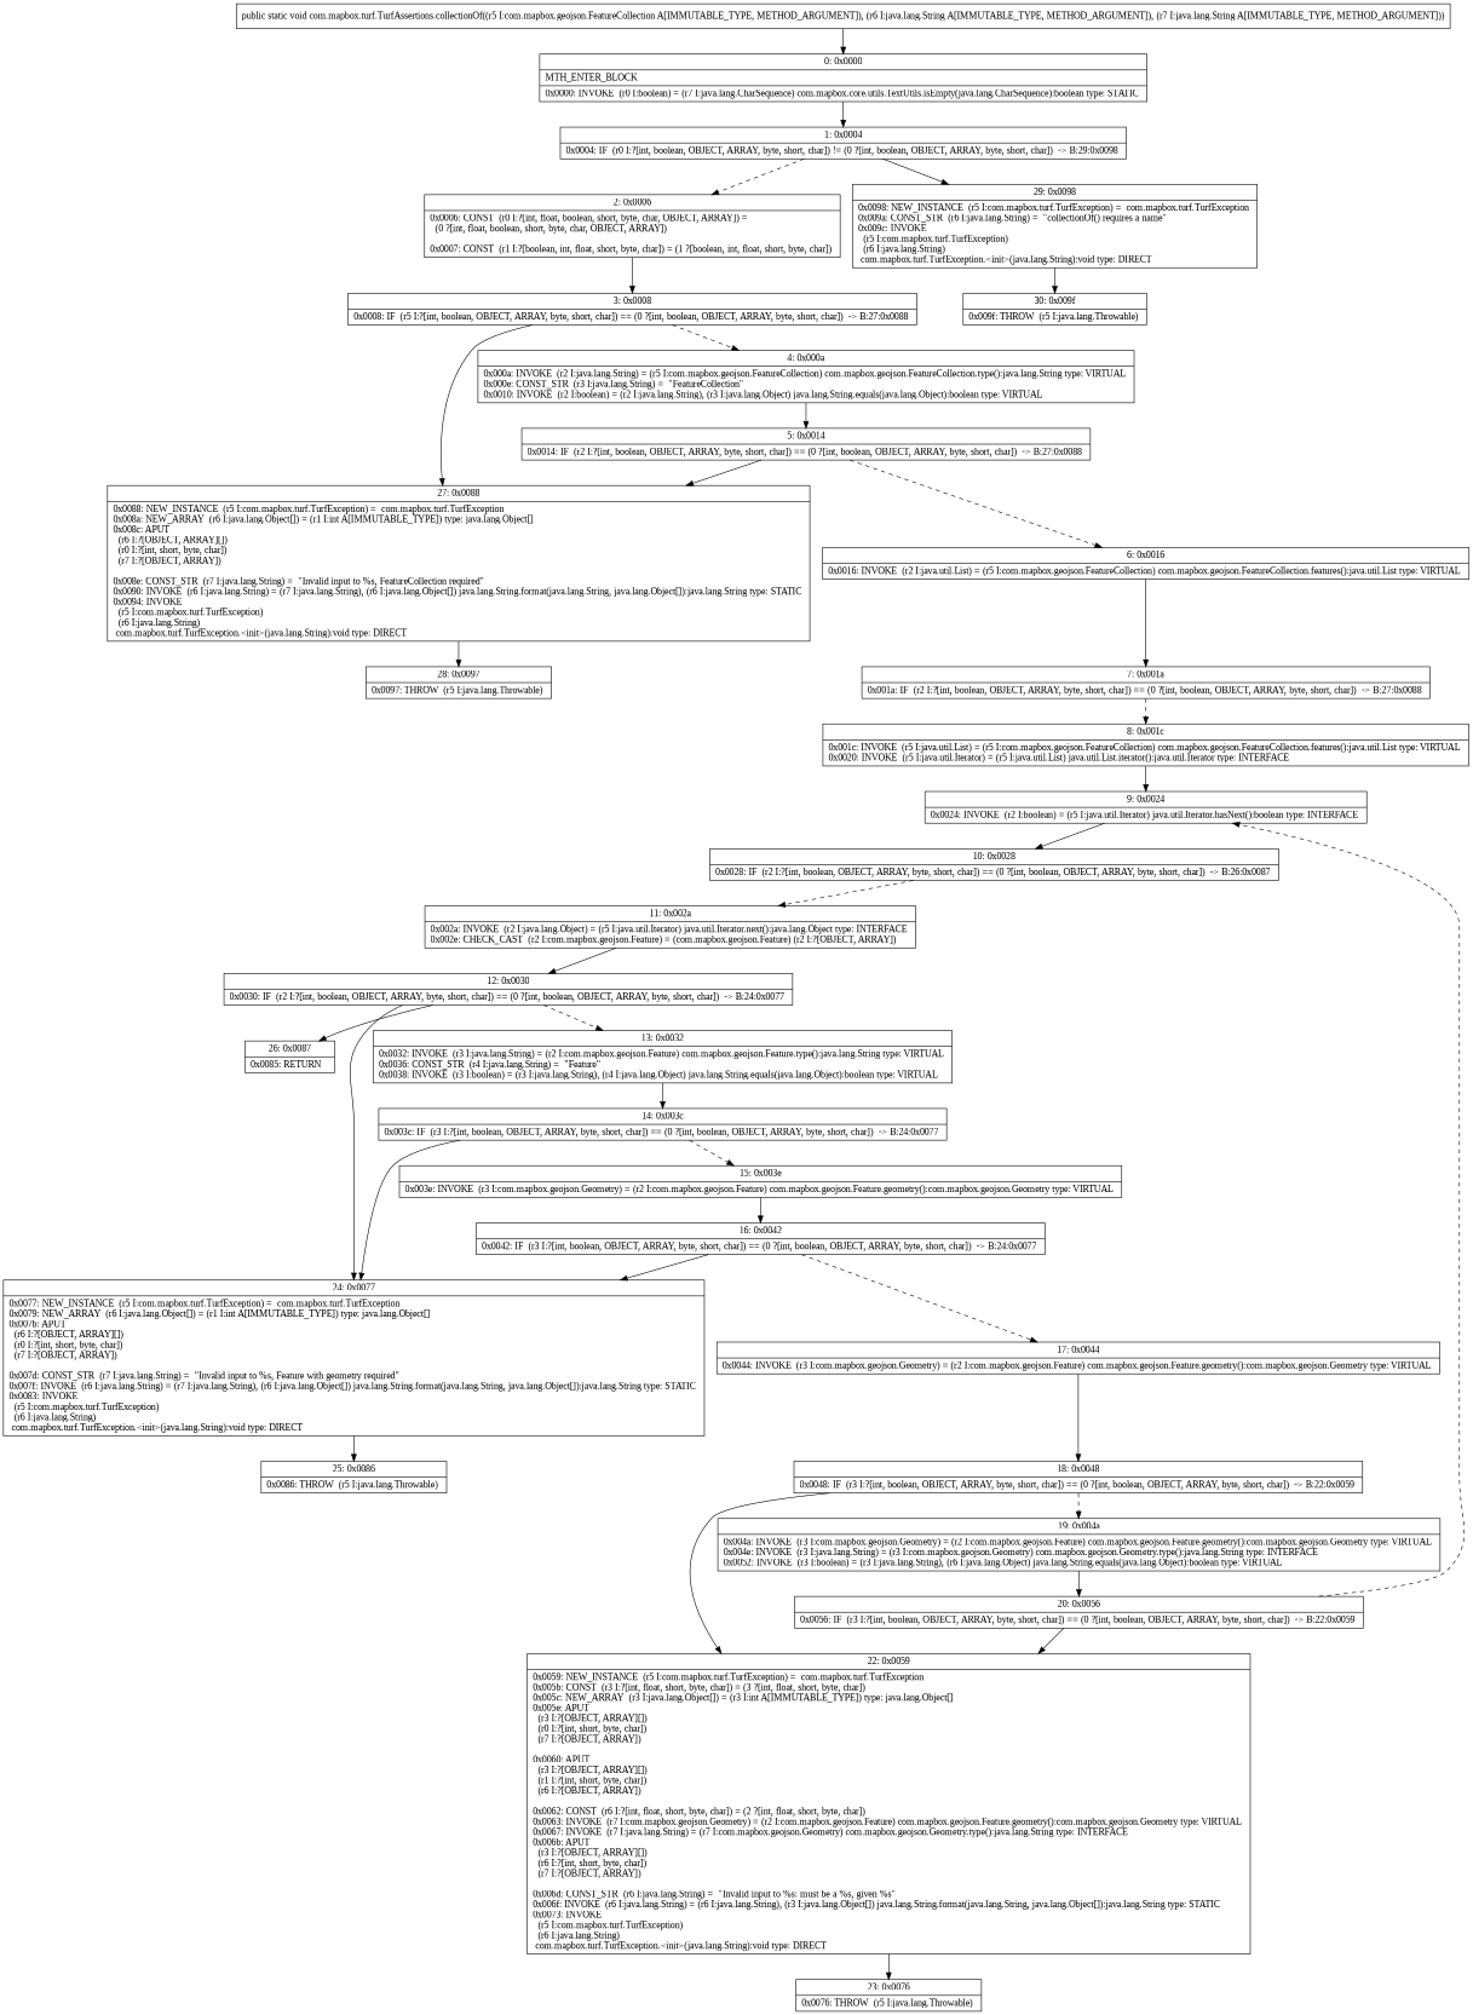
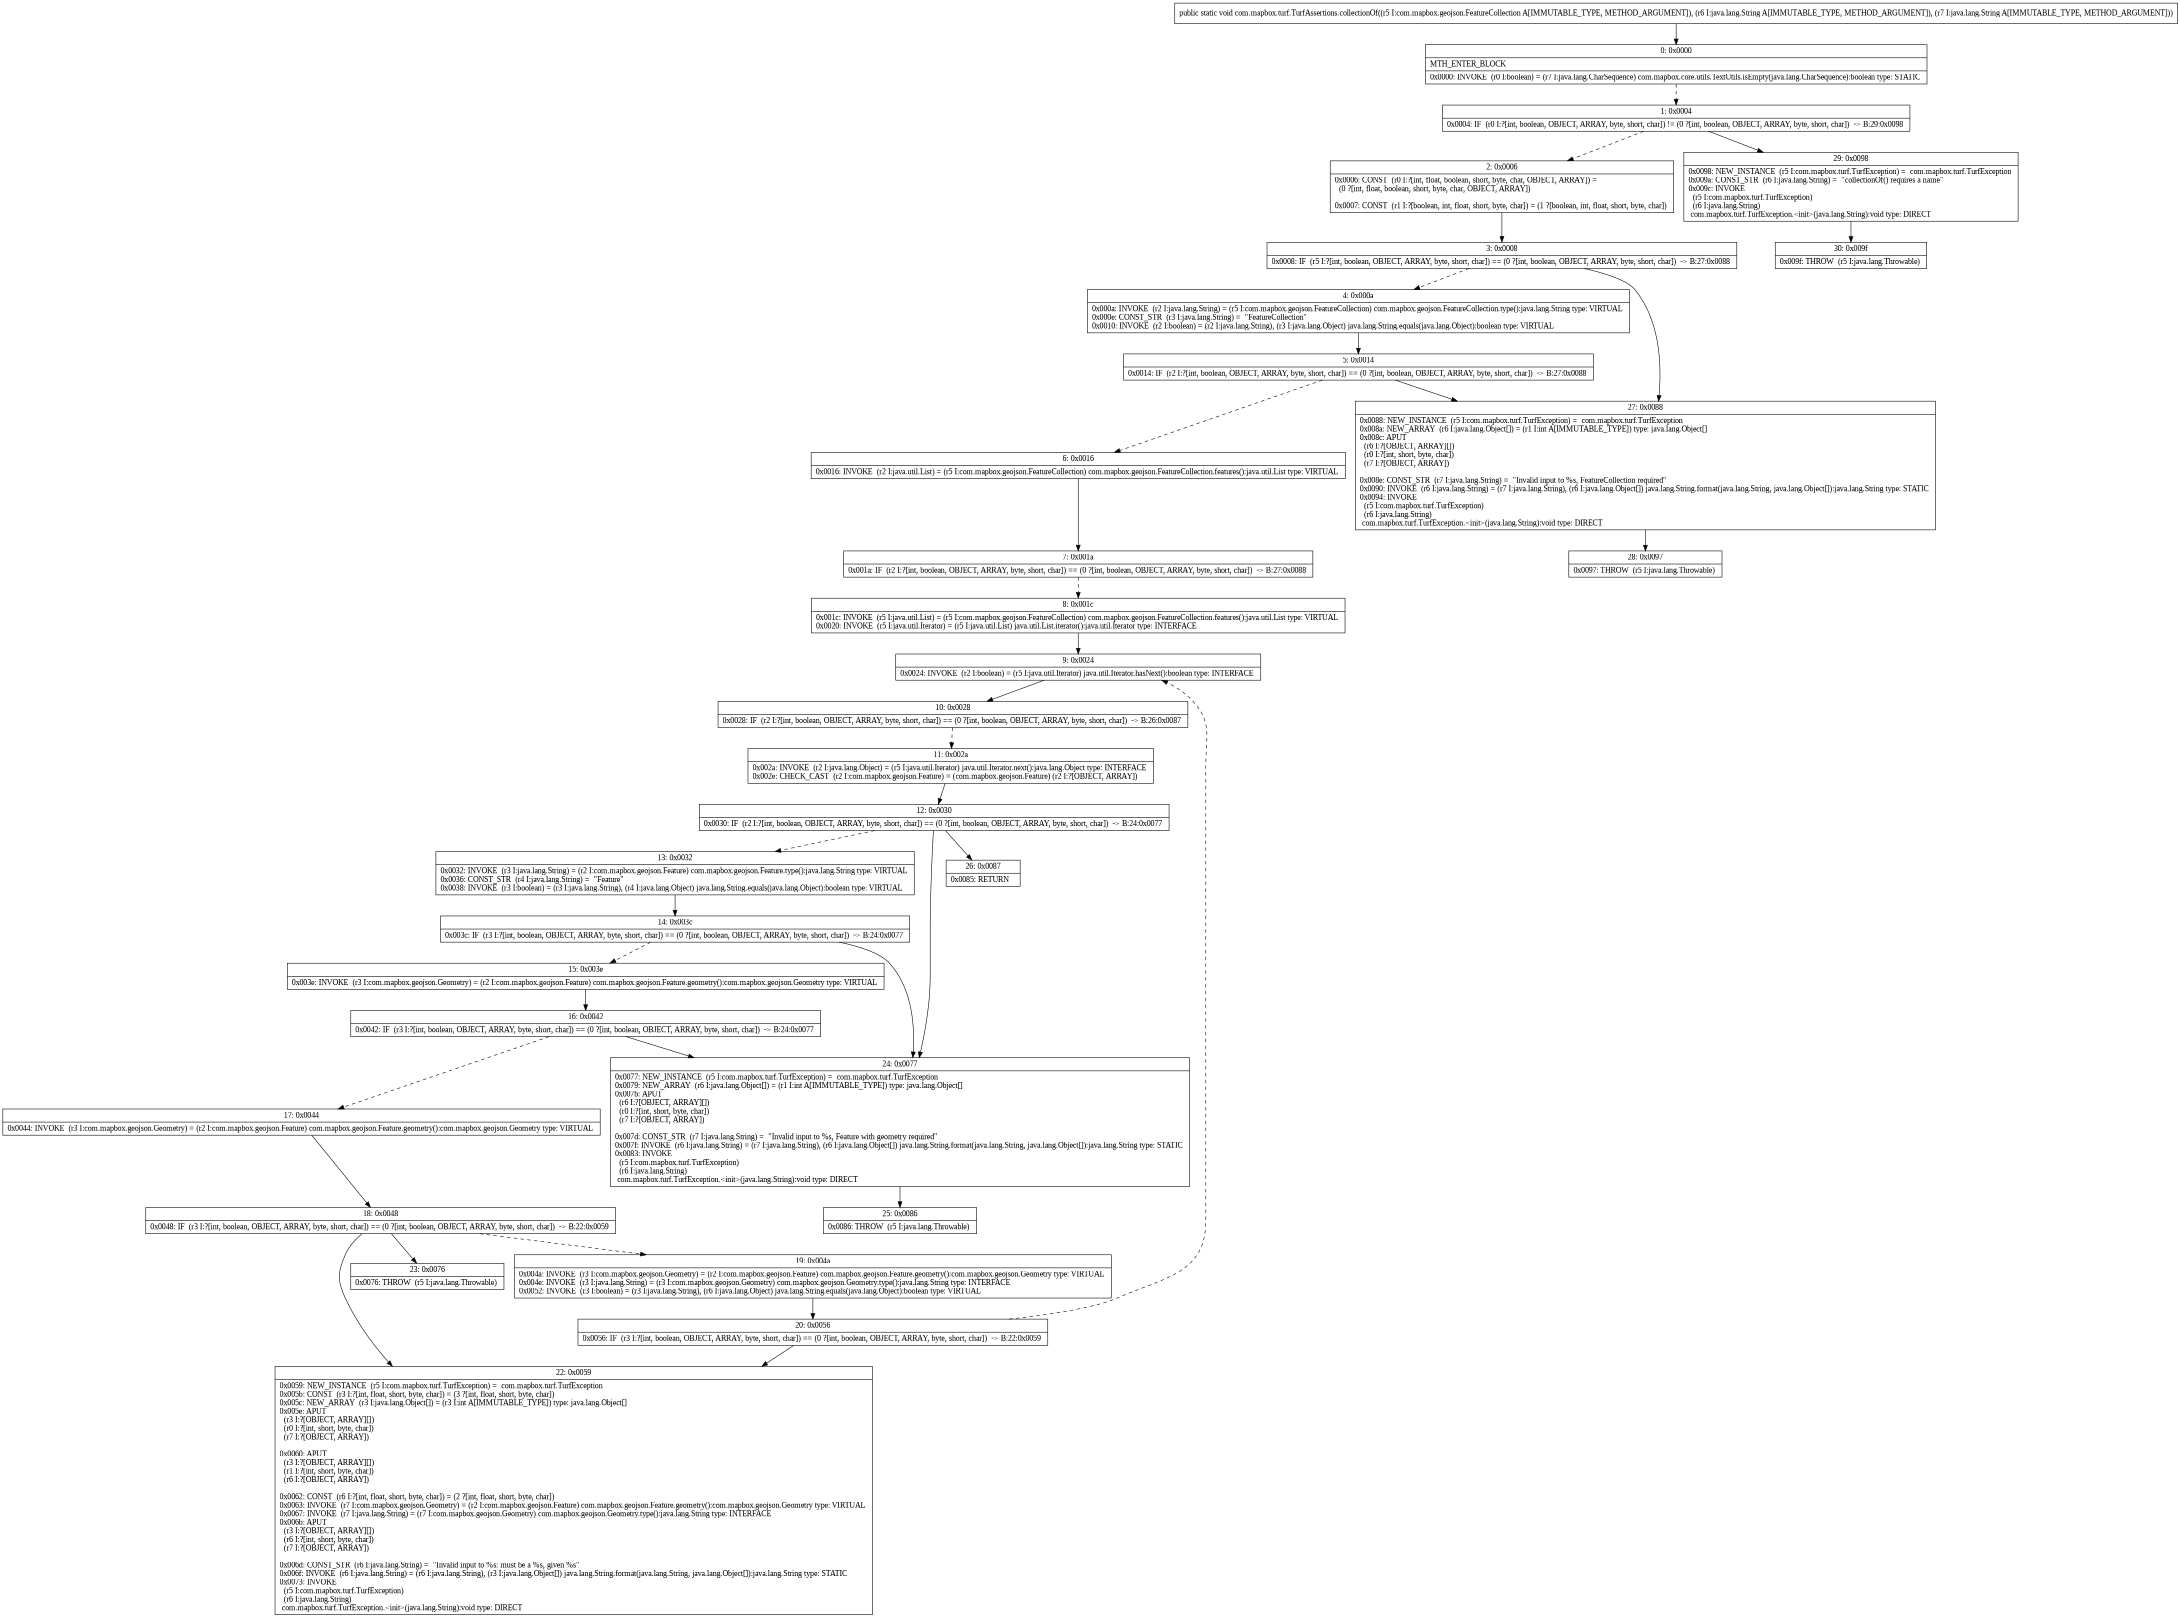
  digraph {
    fontname="Liberation Serif"
    node [fontname="Liberation Serif" shape=record]
    edge [fontname="Liberation Serif"]
    n1 [label="{0\:\ 0x0000|MTH_ENTER_BLOCK\l|0x0000: INVOKE  (r0 I:boolean) = (r7 I:java.lang.CharSequence) com.mapbox.core.utils.TextUtils.isEmpty(java.lang.CharSequence):boolean type: STATIC \l}"]
    n2 [label="{1\:\ 0x0004|0x0004: IF  (r0 I:?[int, boolean, OBJECT, ARRAY, byte, short, char]) != (0 ?[int, boolean, OBJECT, ARRAY, byte, short, char])  \-\> B:29:0x0098 \l}"]
    n3 [label="{2\:\ 0x0006|0x0006: CONST  (r0 I:?[int, float, boolean, short, byte, char, OBJECT, ARRAY]) = \l  (0 ?[int, float, boolean, short, byte, char, OBJECT, ARRAY])\l \l0x0007: CONST  (r1 I:?[boolean, int, float, short, byte, char]) = (1 ?[boolean, int, float, short, byte, char]) \l}"]
    n4 [label="{29\:\ 0x0098|0x0098: NEW_INSTANCE  (r5 I:com.mapbox.turf.TurfException) =  com.mapbox.turf.TurfException \l0x009a: CONST_STR  (r6 I:java.lang.String) =  \"collectionOf() requires a name\" \l0x009c: INVOKE  \l  (r5 I:com.mapbox.turf.TurfException)\l  (r6 I:java.lang.String)\l com.mapbox.turf.TurfException.\<init\>(java.lang.String):void type: DIRECT \l}"]
    n5 [label="{3\:\ 0x0008|0x0008: IF  (r5 I:?[int, boolean, OBJECT, ARRAY, byte, short, char]) == (0 ?[int, boolean, OBJECT, ARRAY, byte, short, char])  \-\> B:27:0x0088 \l}"]
    n6 [label="{30\:\ 0x009f|0x009f: THROW  (r5 I:java.lang.Throwable) \l}"]
    n7 [label="{4\:\ 0x000a|0x000a: INVOKE  (r2 I:java.lang.String) = (r5 I:com.mapbox.geojson.FeatureCollection) com.mapbox.geojson.FeatureCollection.type():java.lang.String type: VIRTUAL \l0x000e: CONST_STR  (r3 I:java.lang.String) =  \"FeatureCollection\" \l0x0010: INVOKE  (r2 I:boolean) = (r2 I:java.lang.String), (r3 I:java.lang.Object) java.lang.String.equals(java.lang.Object):boolean type: VIRTUAL \l}"]
    n8 [label="{27\:\ 0x0088|0x0088: NEW_INSTANCE  (r5 I:com.mapbox.turf.TurfException) =  com.mapbox.turf.TurfException \l0x008a: NEW_ARRAY  (r6 I:java.lang.Object[]) = (r1 I:int A[IMMUTABLE_TYPE]) type: java.lang.Object[] \l0x008c: APUT  \l  (r6 I:?[OBJECT, ARRAY][])\l  (r0 I:?[int, short, byte, char])\l  (r7 I:?[OBJECT, ARRAY])\l \l0x008e: CONST_STR  (r7 I:java.lang.String) =  \"Invalid input to %s, FeatureCollection required\" \l0x0090: INVOKE  (r6 I:java.lang.String) = (r7 I:java.lang.String), (r6 I:java.lang.Object[]) java.lang.String.format(java.lang.String, java.lang.Object[]):java.lang.String type: STATIC \l0x0094: INVOKE  \l  (r5 I:com.mapbox.turf.TurfException)\l  (r6 I:java.lang.String)\l com.mapbox.turf.TurfException.\<init\>(java.lang.String):void type: DIRECT \l}"]
    n9 [label="{5\:\ 0x0014|0x0014: IF  (r2 I:?[int, boolean, OBJECT, ARRAY, byte, short, char]) == (0 ?[int, boolean, OBJECT, ARRAY, byte, short, char])  \-\> B:27:0x0088 \l}"]
    n10 [label="{28\:\ 0x0097|0x0097: THROW  (r5 I:java.lang.Throwable) \l}"]
    n11 [label="{6\:\ 0x0016|0x0016: INVOKE  (r2 I:java.util.List) = (r5 I:com.mapbox.geojson.FeatureCollection) com.mapbox.geojson.FeatureCollection.features():java.util.List type: VIRTUAL \l}"]
    n12 [label="{7\:\ 0x001a|0x001a: IF  (r2 I:?[int, boolean, OBJECT, ARRAY, byte, short, char]) == (0 ?[int, boolean, OBJECT, ARRAY, byte, short, char])  \-\> B:27:0x0088 \l}"]
    n13 [label="{8\:\ 0x001c|0x001c: INVOKE  (r5 I:java.util.List) = (r5 I:com.mapbox.geojson.FeatureCollection) com.mapbox.geojson.FeatureCollection.features():java.util.List type: VIRTUAL \l0x0020: INVOKE  (r5 I:java.util.Iterator) = (r5 I:java.util.List) java.util.List.iterator():java.util.Iterator type: INTERFACE \l}"]
    n14 [label="{9\:\ 0x0024|0x0024: INVOKE  (r2 I:boolean) = (r5 I:java.util.Iterator) java.util.Iterator.hasNext():boolean type: INTERFACE \l}"]
    n15 [label="{10\:\ 0x0028|0x0028: IF  (r2 I:?[int, boolean, OBJECT, ARRAY, byte, short, char]) == (0 ?[int, boolean, OBJECT, ARRAY, byte, short, char])  \-\> B:26:0x0087 \l}"]
    n16 [label="{11\:\ 0x002a|0x002a: INVOKE  (r2 I:java.lang.Object) = (r5 I:java.util.Iterator) java.util.Iterator.next():java.lang.Object type: INTERFACE \l0x002e: CHECK_CAST  (r2 I:com.mapbox.geojson.Feature) = (com.mapbox.geojson.Feature) (r2 I:?[OBJECT, ARRAY]) \l}"]
    n17 [label="{12\:\ 0x0030|0x0030: IF  (r2 I:?[int, boolean, OBJECT, ARRAY, byte, short, char]) == (0 ?[int, boolean, OBJECT, ARRAY, byte, short, char])  \-\> B:24:0x0077 \l}"]
    n18 [label="{26\:\ 0x0087|0x0085: RETURN   \l}"]
    n19 [label="{13\:\ 0x0032|0x0032: INVOKE  (r3 I:java.lang.String) = (r2 I:com.mapbox.geojson.Feature) com.mapbox.geojson.Feature.type():java.lang.String type: VIRTUAL \l0x0036: CONST_STR  (r4 I:java.lang.String) =  \"Feature\" \l0x0038: INVOKE  (r3 I:boolean) = (r3 I:java.lang.String), (r4 I:java.lang.Object) java.lang.String.equals(java.lang.Object):boolean type: VIRTUAL \l}"]
    n20 [label="{24\:\ 0x0077|0x0077: NEW_INSTANCE  (r5 I:com.mapbox.turf.TurfException) =  com.mapbox.turf.TurfException \l0x0079: NEW_ARRAY  (r6 I:java.lang.Object[]) = (r1 I:int A[IMMUTABLE_TYPE]) type: java.lang.Object[] \l0x007b: APUT  \l  (r6 I:?[OBJECT, ARRAY][])\l  (r0 I:?[int, short, byte, char])\l  (r7 I:?[OBJECT, ARRAY])\l \l0x007d: CONST_STR  (r7 I:java.lang.String) =  \"Invalid input to %s, Feature with geometry required\" \l0x007f: INVOKE  (r6 I:java.lang.String) = (r7 I:java.lang.String), (r6 I:java.lang.Object[]) java.lang.String.format(java.lang.String, java.lang.Object[]):java.lang.String type: STATIC \l0x0083: INVOKE  \l  (r5 I:com.mapbox.turf.TurfException)\l  (r6 I:java.lang.String)\l com.mapbox.turf.TurfException.\<init\>(java.lang.String):void type: DIRECT \l}"]
    n21 [label="{14\:\ 0x003c|0x003c: IF  (r3 I:?[int, boolean, OBJECT, ARRAY, byte, short, char]) == (0 ?[int, boolean, OBJECT, ARRAY, byte, short, char])  \-\> B:24:0x0077 \l}"]
    n22 [label="{25\:\ 0x0086|0x0086: THROW  (r5 I:java.lang.Throwable) \l}"]
    n23 [label="{15\:\ 0x003e|0x003e: INVOKE  (r3 I:com.mapbox.geojson.Geometry) = (r2 I:com.mapbox.geojson.Feature) com.mapbox.geojson.Feature.geometry():com.mapbox.geojson.Geometry type: VIRTUAL \l}"]
    n24 [label="{16\:\ 0x0042|0x0042: IF  (r3 I:?[int, boolean, OBJECT, ARRAY, byte, short, char]) == (0 ?[int, boolean, OBJECT, ARRAY, byte, short, char])  \-\> B:24:0x0077 \l}"]
    n25 [label="{17\:\ 0x0044|0x0044: INVOKE  (r3 I:com.mapbox.geojson.Geometry) = (r2 I:com.mapbox.geojson.Feature) com.mapbox.geojson.Feature.geometry():com.mapbox.geojson.Geometry type: VIRTUAL \l}"]
    n26 [label="{18\:\ 0x0048|0x0048: IF  (r3 I:?[int, boolean, OBJECT, ARRAY, byte, short, char]) == (0 ?[int, boolean, OBJECT, ARRAY, byte, short, char])  \-\> B:22:0x0059 \l}"]
    n27 [label="{19\:\ 0x004a|0x004a: INVOKE  (r3 I:com.mapbox.geojson.Geometry) = (r2 I:com.mapbox.geojson.Feature) com.mapbox.geojson.Feature.geometry():com.mapbox.geojson.Geometry type: VIRTUAL \l0x004e: INVOKE  (r3 I:java.lang.String) = (r3 I:com.mapbox.geojson.Geometry) com.mapbox.geojson.Geometry.type():java.lang.String type: INTERFACE \l0x0052: INVOKE  (r3 I:boolean) = (r3 I:java.lang.String), (r6 I:java.lang.Object) java.lang.String.equals(java.lang.Object):boolean type: VIRTUAL \l}"]
    n28 [label="{22\:\ 0x0059|0x0059: NEW_INSTANCE  (r5 I:com.mapbox.turf.TurfException) =  com.mapbox.turf.TurfException \l0x005b: CONST  (r3 I:?[int, float, short, byte, char]) = (3 ?[int, float, short, byte, char]) \l0x005c: NEW_ARRAY  (r3 I:java.lang.Object[]) = (r3 I:int A[IMMUTABLE_TYPE]) type: java.lang.Object[] \l0x005e: APUT  \l  (r3 I:?[OBJECT, ARRAY][])\l  (r0 I:?[int, short, byte, char])\l  (r7 I:?[OBJECT, ARRAY])\l \l0x0060: APUT  \l  (r3 I:?[OBJECT, ARRAY][])\l  (r1 I:?[int, short, byte, char])\l  (r6 I:?[OBJECT, ARRAY])\l \l0x0062: CONST  (r6 I:?[int, float, short, byte, char]) = (2 ?[int, float, short, byte, char]) \l0x0063: INVOKE  (r7 I:com.mapbox.geojson.Geometry) = (r2 I:com.mapbox.geojson.Feature) com.mapbox.geojson.Feature.geometry():com.mapbox.geojson.Geometry type: VIRTUAL \l0x0067: INVOKE  (r7 I:java.lang.String) = (r7 I:com.mapbox.geojson.Geometry) com.mapbox.geojson.Geometry.type():java.lang.String type: INTERFACE \l0x006b: APUT  \l  (r3 I:?[OBJECT, ARRAY][])\l  (r6 I:?[int, short, byte, char])\l  (r7 I:?[OBJECT, ARRAY])\l \l0x006d: CONST_STR  (r6 I:java.lang.String) =  \"Invalid input to %s: must be a %s, given %s\" \l0x006f: INVOKE  (r6 I:java.lang.String) = (r6 I:java.lang.String), (r3 I:java.lang.Object[]) java.lang.String.format(java.lang.String, java.lang.Object[]):java.lang.String type: STATIC \l0x0073: INVOKE  \l  (r5 I:com.mapbox.turf.TurfException)\l  (r6 I:java.lang.String)\l com.mapbox.turf.TurfException.\<init\>(java.lang.String):void type: DIRECT \l}"]
    n29 [label="{20\:\ 0x0056|0x0056: IF  (r3 I:?[int, boolean, OBJECT, ARRAY, byte, short, char]) == (0 ?[int, boolean, OBJECT, ARRAY, byte, short, char])  \-\> B:22:0x0059 \l}"]
    n30 [label="{23\:\ 0x0076|0x0076: THROW  (r5 I:java.lang.Throwable) \l}"]
    n31 [label="{public static void com.mapbox.turf.TurfAssertions.collectionOf((r5 I:com.mapbox.geojson.FeatureCollection A[IMMUTABLE_TYPE, METHOD_ARGUMENT]), (r6 I:java.lang.String A[IMMUTABLE_TYPE, METHOD_ARGUMENT]), (r7 I:java.lang.String A[IMMUTABLE_TYPE, METHOD_ARGUMENT])) }"]
-   n1 -> n2
+   n1 -> n2 [style=dashed]
    n2 -> n3 [style=dashed]
    n2 -> n4
    n3 -> n5
    n4 -> n6
    n5 -> n7 [style=dashed]
    n5 -> n8
    n7 -> n9
    n8 -> n10
    n9 -> n8
    n9 -> n11 [style=dashed]
    n11 -> n12
    n12 -> n13 [style=dashed]
    n13 -> n14
    n14 -> n15
    n15 -> n16 [style=dashed]
    n16 -> n17
    n17 -> n18
    n17 -> n19 [style=dashed]
    n17 -> n20
    n19 -> n21
    n20 -> n22
    n21 -> n20
    n21 -> n23 [style=dashed]
    n23 -> n24
    n24 -> n20
    n24 -> n25 [style=dashed]
    n25 -> n26
    n26 -> n27 [style=dashed]
    n26 -> n28
    n27 -> n29
-   n28 -> n30
+   n26 -> n30
    n29 -> n14 [style=dashed]
    n29 -> n28
    n31 -> n1
  }
